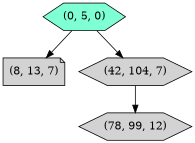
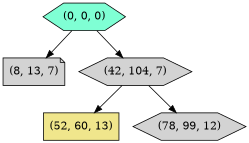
  digraph {
    node [fillcolor=lightgrey shape=hexagon style=filled]
-   "(0, 0, 0)" [fillcolor=aquamarine label="(0, 5, 0)"]
+   "(0, 0, 0)" [fillcolor=aquamarine]
    "(8, 13, 7)" [shape=note]
    "(42, 104, 7)"
+   "(52, 60, 13)" [fillcolor=khaki shape=box]
    "(78, 99, 12)"
    "(0, 0, 0)" -> "(8, 13, 7)"
    "(0, 0, 0)" -> "(42, 104, 7)"
+   "(42, 104, 7)" -> "(52, 60, 13)"
    "(42, 104, 7)" -> "(78, 99, 12)"
  }
